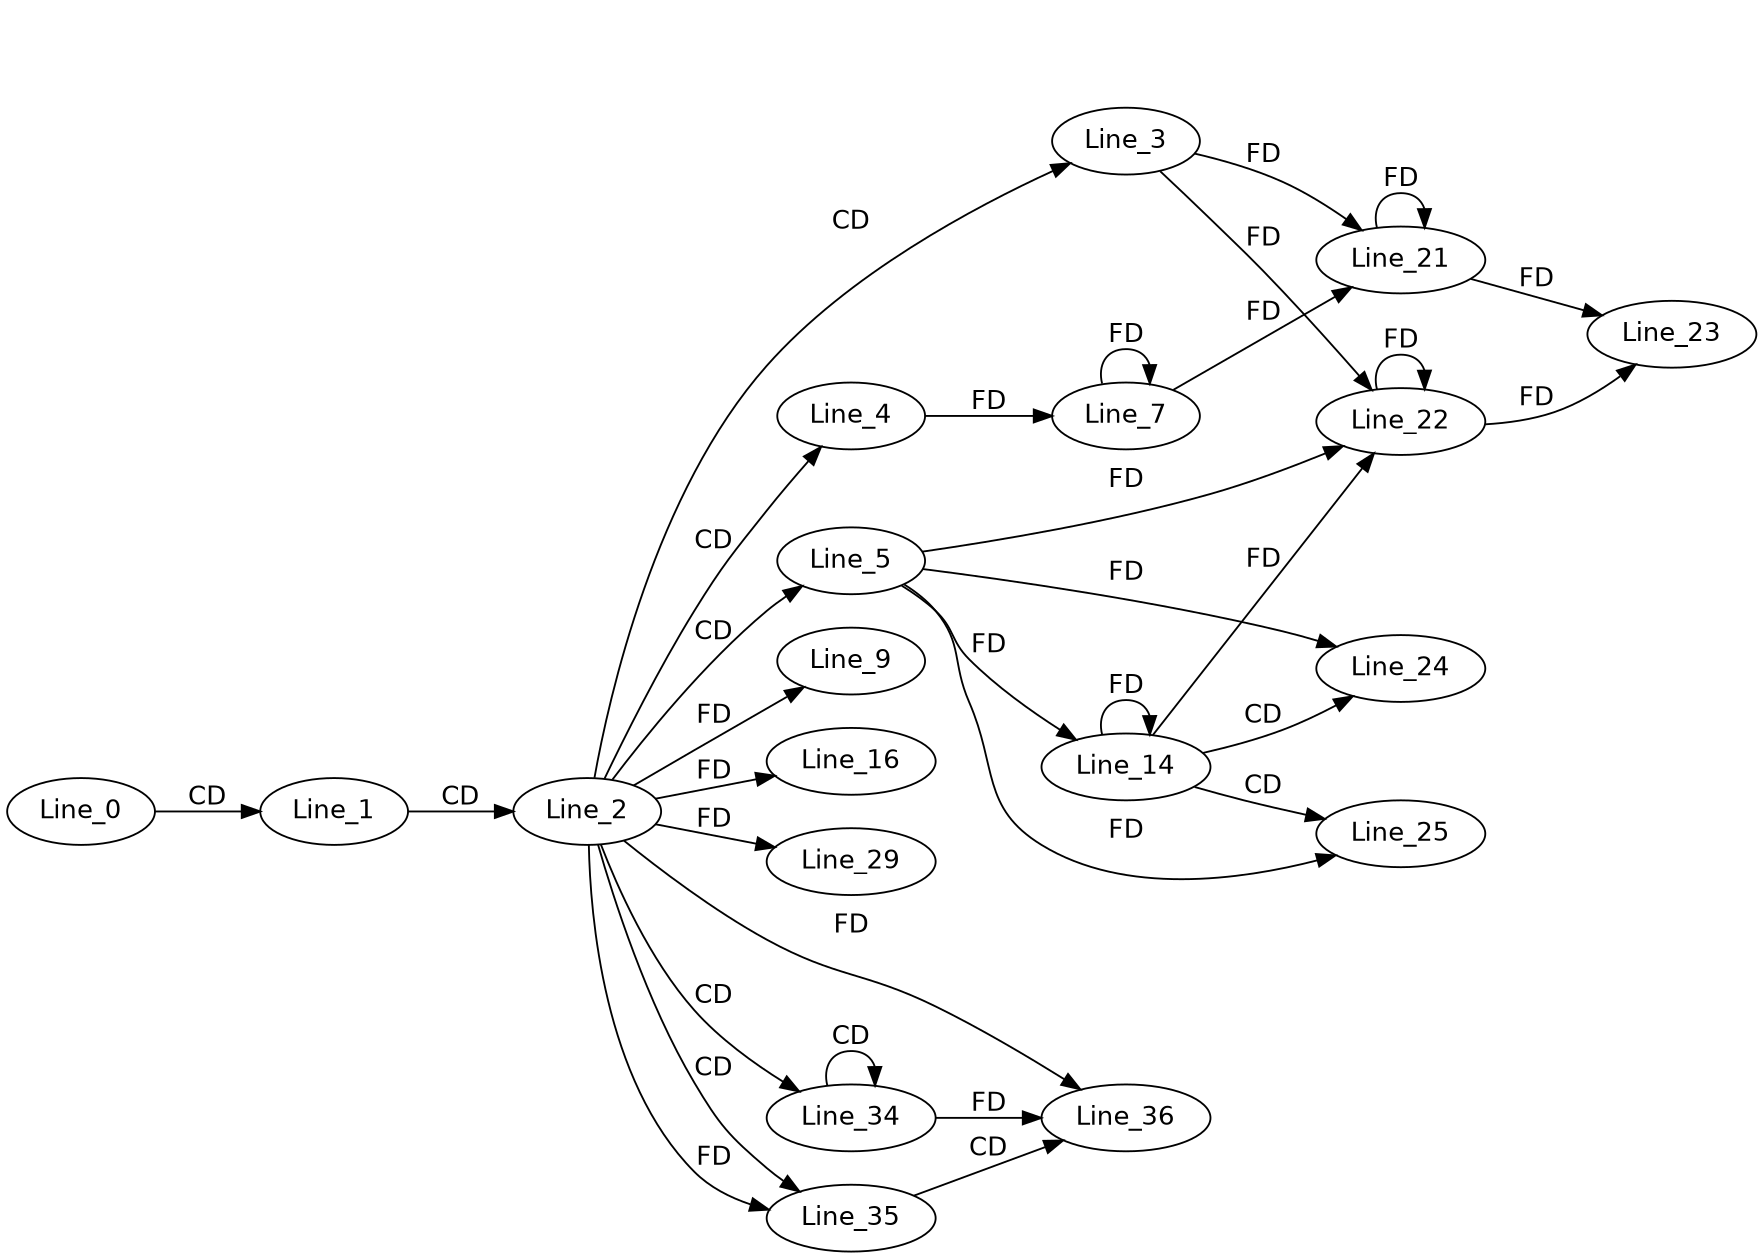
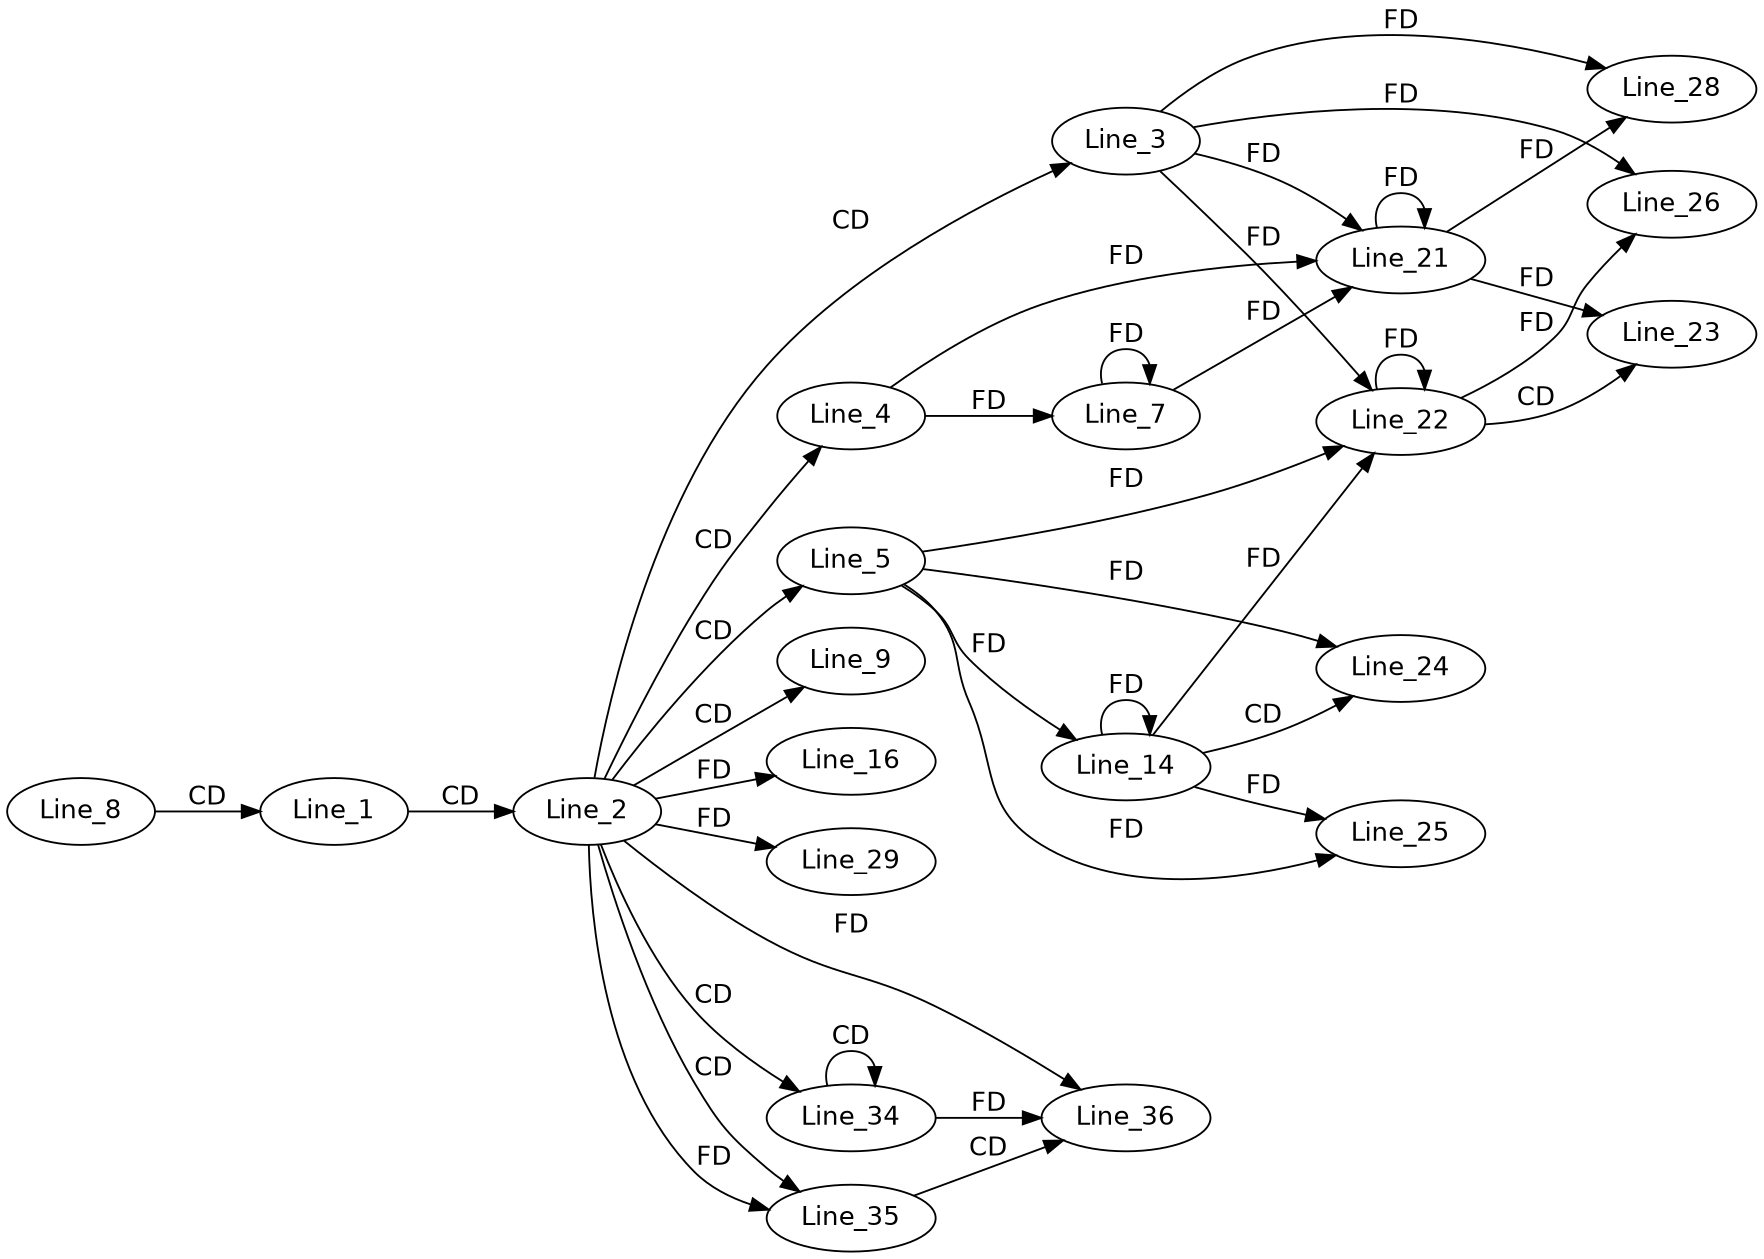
  digraph {
    fontname="DejaVu Sans"
    rankdir=LR
    node [fontname="DejaVu Sans"]
    edge [fontname="DejaVu Sans"]
-   Line_0
+   Line_0 [label=Line_8]
    Line_1
    Line_2
    Line_3
    Line_4
    Line_5
    Line_9
    Line_16
    Line_29
    Line_34
    Line_35
    Line_36
    Line_21
    Line_22
+   Line_26
+   Line_28
    Line_7
    Line_14
    Line_24
    Line_25
    Line_23
    Line_0 -> Line_1 [label=CD]
    Line_1 -> Line_2 [label=CD]
    Line_2 -> Line_3 [label=CD]
    Line_2 -> Line_4 [label=CD]
    Line_2 -> Line_5 [label=CD]
-   Line_2 -> Line_9 [label=FD]
+   Line_2 -> Line_9 [label=CD]
    Line_2 -> Line_16 [label=FD]
    Line_2 -> Line_29 [label=FD]
    Line_2 -> Line_34 [label=CD]
    Line_2 -> Line_35 [label=CD]
    Line_2 -> Line_35 [label=FD]
    Line_2 -> Line_36 [label=FD]
    Line_3 -> Line_21 [label=FD]
    Line_3 -> Line_22 [label=FD]
+   Line_3 -> Line_26 [label=FD]
+   Line_3 -> Line_28 [label=FD]
+   Line_4 -> Line_21 [label=FD]
    Line_4 -> Line_7 [label=FD]
    Line_5 -> Line_22 [label=FD]
    Line_5 -> Line_14 [label=FD]
    Line_5 -> Line_24 [label=FD]
    Line_5 -> Line_25 [label=FD]
    Line_34 -> Line_34 [label=CD]
    Line_34 -> Line_36 [label=FD]
    Line_35 -> Line_36 [label=CD]
    Line_21 -> Line_21 [label=FD]
+   Line_21 -> Line_28 [label=FD]
    Line_21 -> Line_23 [label=FD]
    Line_22 -> Line_22 [label=FD]
-   Line_22 -> Line_23 [label=FD]
+   Line_22 -> Line_26 [label=FD]
+   Line_22 -> Line_23 [label=CD]
    Line_7 -> Line_21 [label=FD]
    Line_7 -> Line_7 [label=FD]
    Line_14 -> Line_22 [label=FD]
    Line_14 -> Line_14 [label=FD]
    Line_14 -> Line_24 [label=CD]
-   Line_14 -> Line_25 [label=CD]
+   Line_14 -> Line_25 [label=FD]
  }
